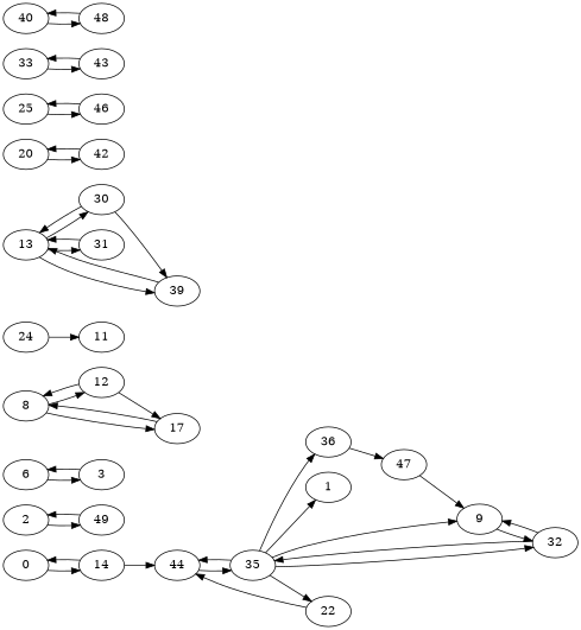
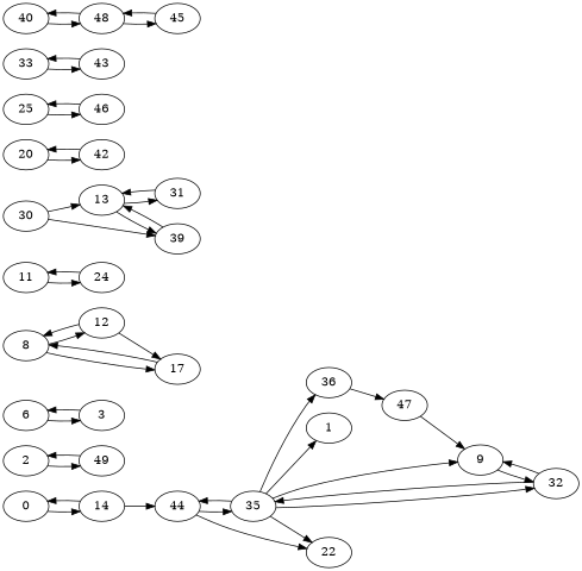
  digraph {
    rankdir=LR
    0
    14
    44
    35
    1
    9
    32
    36
    22
    2
    49
    n12 [label=6]
    3
    8
    12
    17
    47
    11
    24
    13
    30
    31
    39
    20
    42
    25
    46
    33
    43
    40
    48
+   45
    0 -> 14
    14 -> 0
    14 -> 44
    44 -> 35
    35 -> 44
    35 -> 1
    35 -> 9
    35 -> 32
    35 -> 36
    35 -> 22
    9 -> 32
    32 -> 35
    32 -> 9
    36 -> 47
-   22 -> 44
+   44 -> 22
    2 -> 49
    49 -> 2
    n12 -> 3
    3 -> n12
    8 -> 12
    8 -> 17
    12 -> 8
    12 -> 17
    17 -> 8
    47 -> 9
+   11 -> 24
    24 -> 11
-   13 -> 30
    13 -> 31
    13 -> 39
    30 -> 13
    30 -> 39
    31 -> 13
    39 -> 13
    20 -> 42
    42 -> 20
    25 -> 46
    46 -> 25
    33 -> 43
    43 -> 33
    40 -> 48
    48 -> 40
+   48 -> 45
+   45 -> 48
  }
